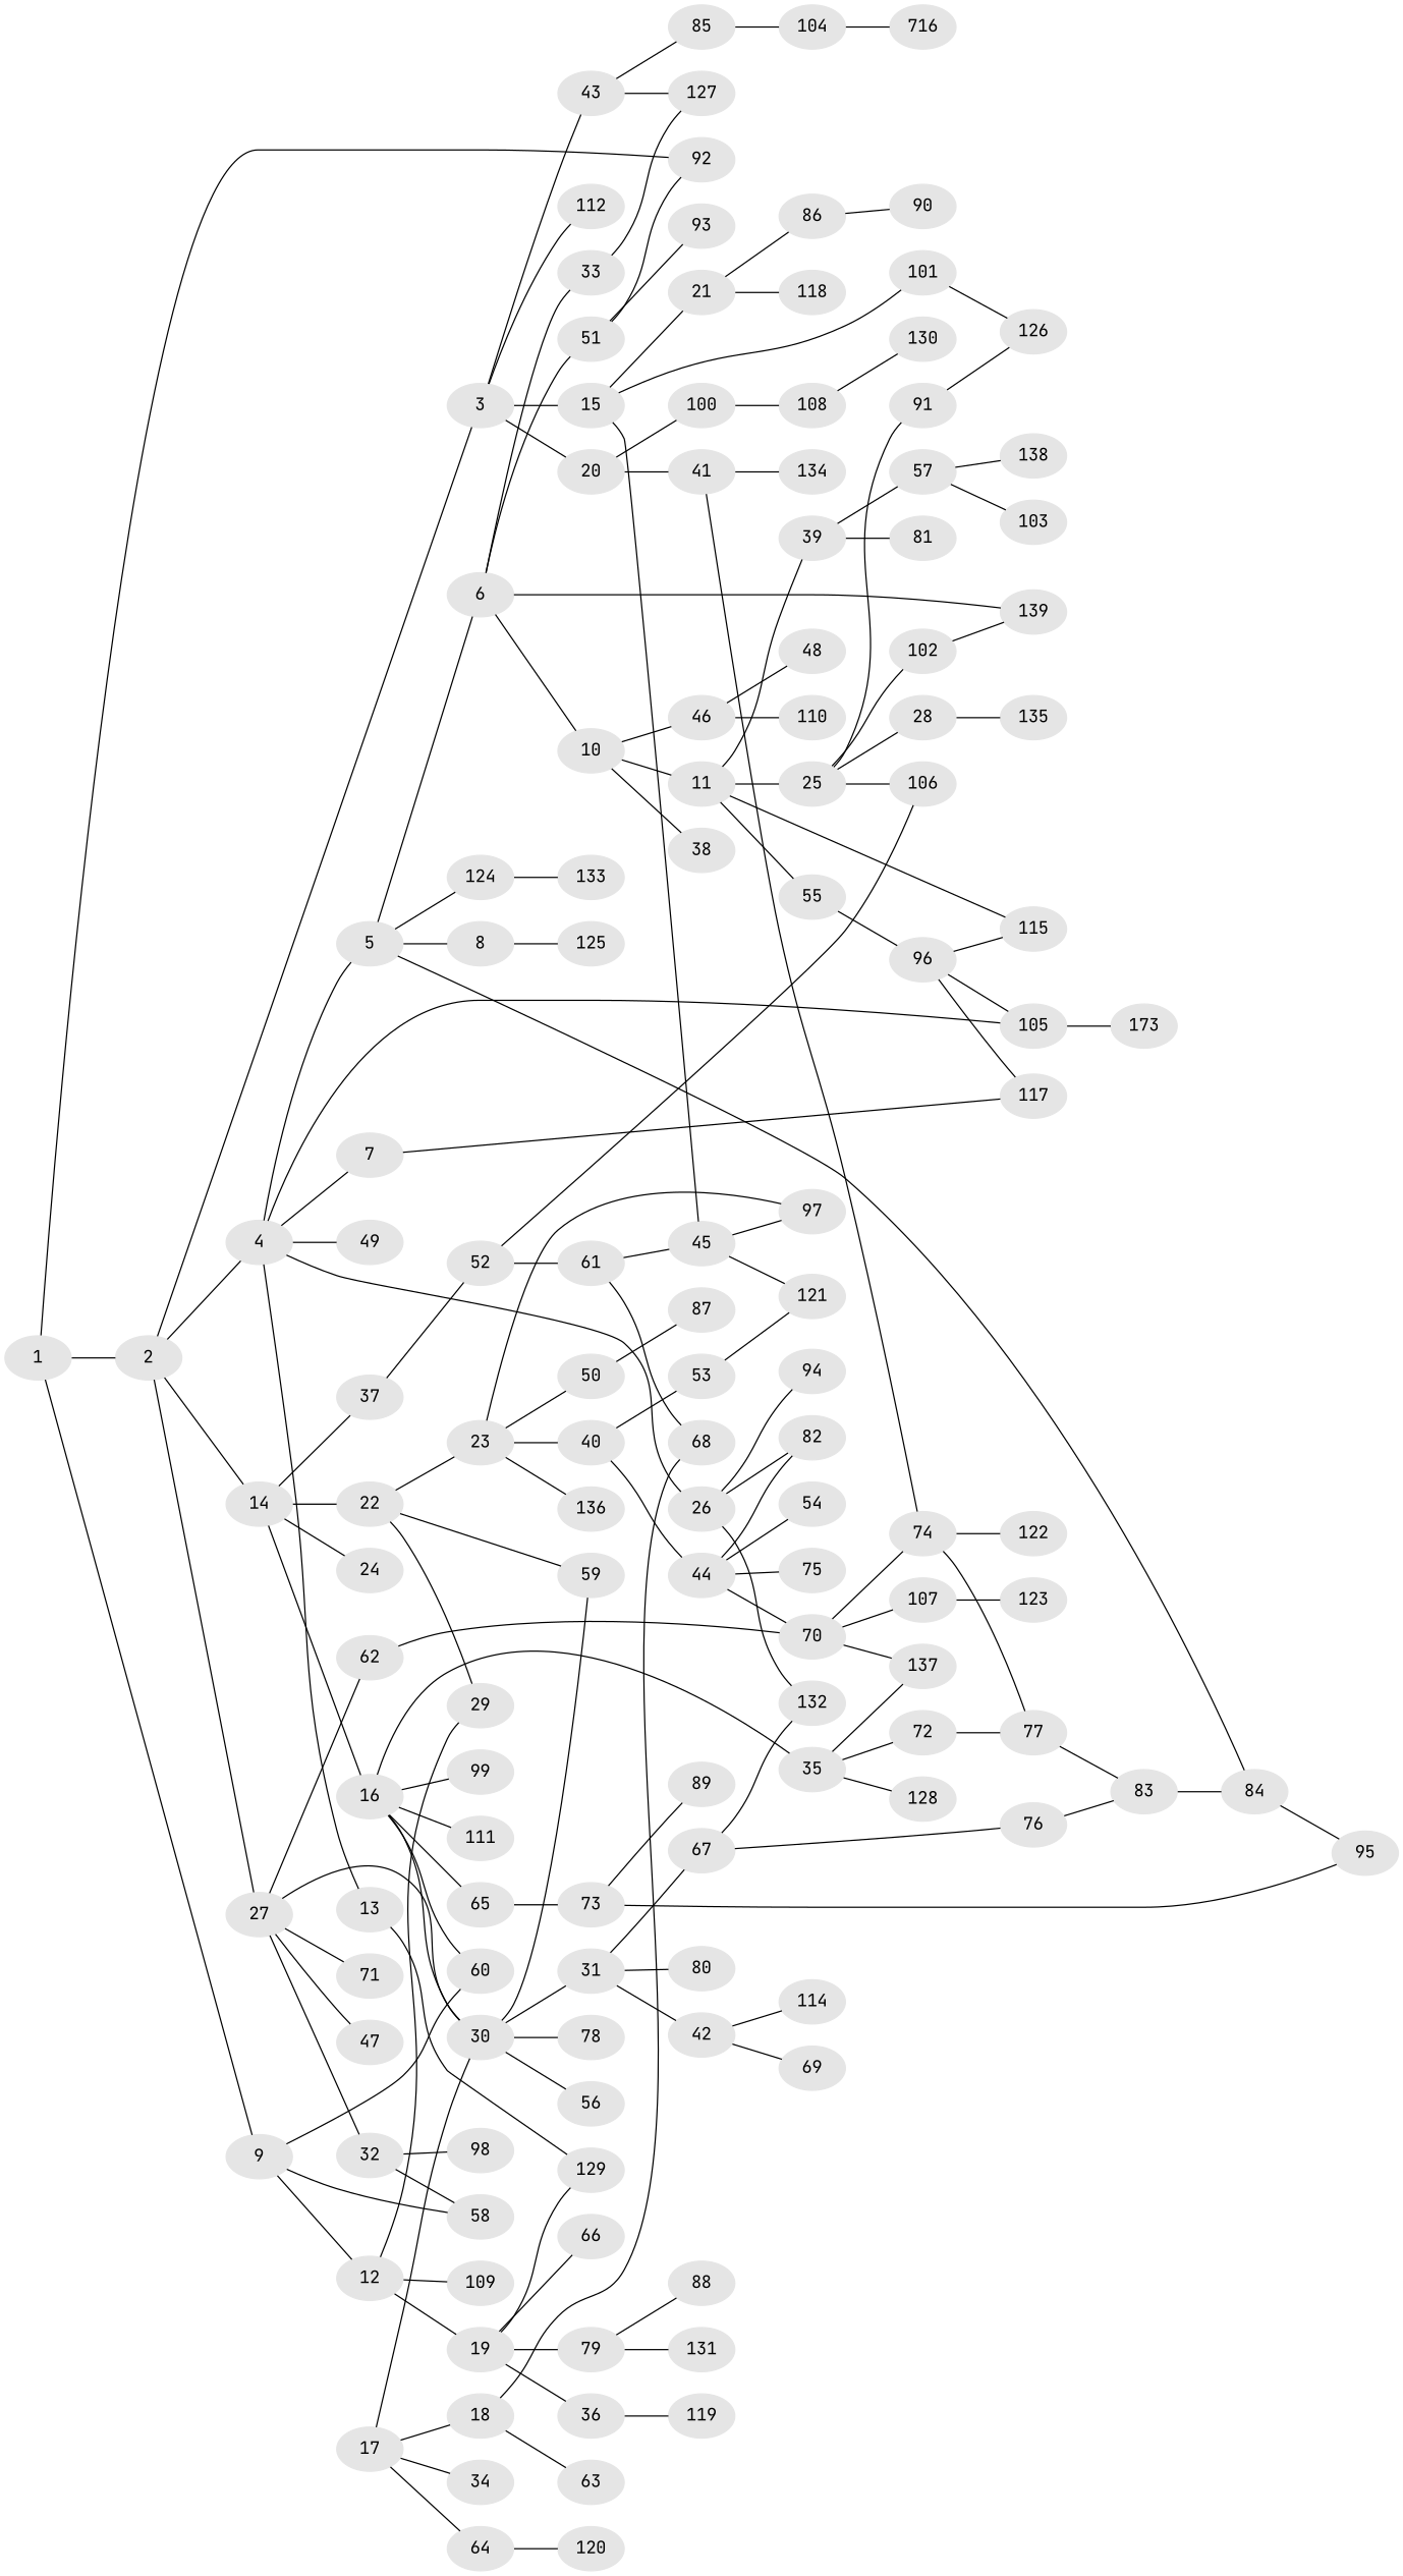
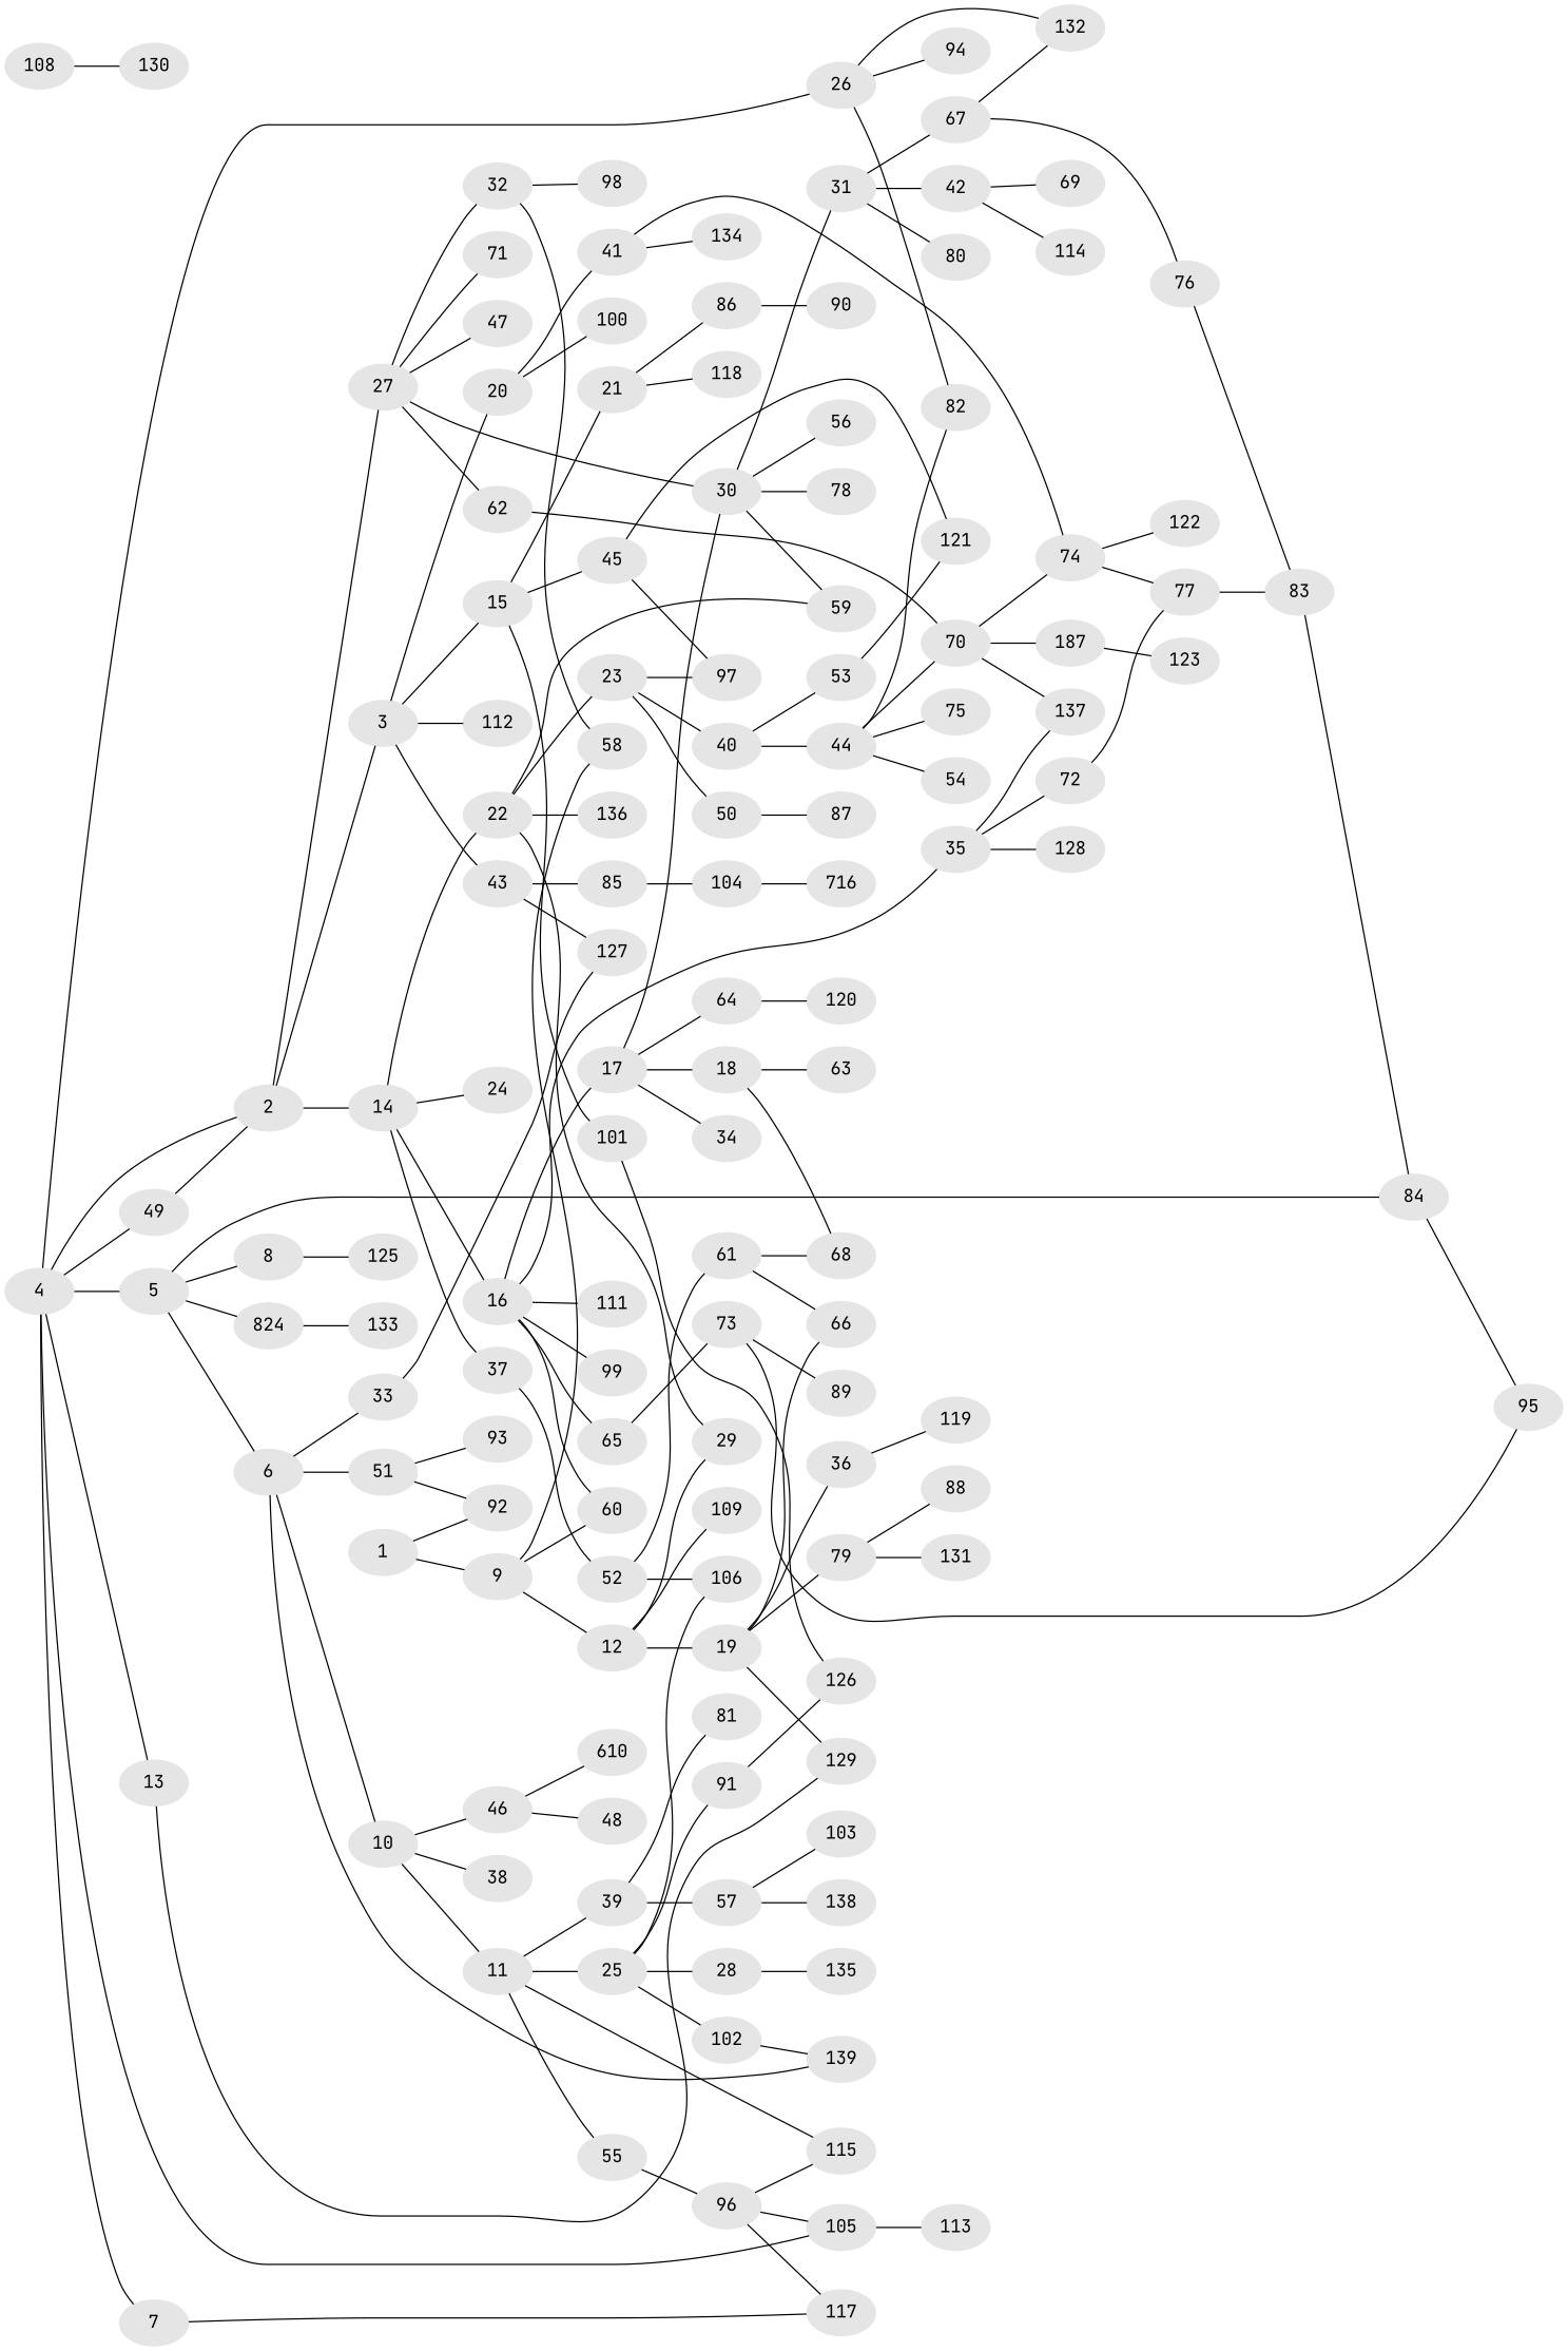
  graph {
    fontname="JetBrains Mono"
    rankdir=LR
    node [color=gray90 fontname="JetBrains Mono" style=filled]
    edge [fontname="JetBrains Mono"]
    1
    2
    9
    92
    3
    4
    14
    27
    12
    58
    60
    15
    20
    43
    112
    5
    7
    13
    26
    49
    105
    16
    22
    24
    37
    30
    32
    47
    62
    71
    21
    45
    101
    41
    100
    127
    85
    6
    8
    84
-   124
+   124 [label=824]
    117
    129
    82
    94
    132
-   113 [label=173]
+   113
    10
    33
    51
    139
    125
    95
    133
    11
    38
    46
    93
    19
    29
    109
    25
    39
    55
    115
    48
-   110
+   110 [label=610]
    28
    91
    102
    106
    57
    81
    96
    36
    66
    79
    17
    35
    65
    99
    111
    23
    59
    52
    86
    118
    97
    121
    126
    18
    34
    64
    72
    128
    137
    73
    63
    68
    31
    56
    78
    120
    119
    88
    131
    74
    134
    108
    90
    40
    50
    136
    44
    53
    87
    135
    98
    70
    42
    67
    80
    69
    114
    76
    77
    61
    103
    138
    54
    75
    122
    104
-   107
+   107 [label=187]
    89
    83
    123
    n138 [label=716]
    130
-   1 -- 2
+   49 -- 2
    1 -- 9
    1 -- 92
    2 -- 3
    2 -- 4
    2 -- 14
    2 -- 27
    9 -- 12
    9 -- 58
    9 -- 60
    3 -- 15
    3 -- 20
    3 -- 43
    3 -- 112
    4 -- 5
    4 -- 7
    4 -- 13
    4 -- 26
    4 -- 49
    4 -- 105
    14 -- 16
    14 -- 22
    14 -- 24
    14 -- 37
    27 -- 30
    27 -- 32
    27 -- 47
    27 -- 62
    27 -- 71
    12 -- 19
    12 -- 29
    12 -- 109
    15 -- 21
    15 -- 45
    15 -- 101
    20 -- 41
    20 -- 100
    43 -- 127
    43 -- 85
    5 -- 6
    5 -- 8
    5 -- 84
    5 -- 124
    7 -- 117
    13 -- 129
    26 -- 82
    26 -- 94
    26 -- 132
    105 -- 113
    16 -- 60
-   16 -- 30
+   16 -- 17
    16 -- 35
    16 -- 65
    16 -- 99
    16 -- 111
    22 -- 29
    22 -- 23
    22 -- 59
    37 -- 52
    30 -- 59
    30 -- 31
    30 -- 56
    30 -- 78
    32 -- 58
    32 -- 98
    62 -- 70
    21 -- 86
    21 -- 118
    45 -- 97
    45 -- 121
    101 -- 126
    41 -- 74
    41 -- 134
-   100 -- 108
    85 -- 104
    6 -- 10
    6 -- 33
    6 -- 51
    6 -- 139
    8 -- 125
    84 -- 95
    124 -- 133
    10 -- 11
    10 -- 38
    10 -- 46
    33 -- 127
    51 -- 92
    51 -- 93
    11 -- 25
    11 -- 39
    11 -- 55
    11 -- 115
    46 -- 48
    46 -- 110
    19 -- 129
    19 -- 36
    19 -- 66
    19 -- 79
    25 -- 28
    25 -- 91
    25 -- 102
    25 -- 106
    39 -- 57
    39 -- 81
    55 -- 96
    28 -- 135
    91 -- 126
    102 -- 139
    57 -- 103
    57 -- 138
    96 -- 105
    96 -- 117
    96 -- 115
    36 -- 119
    79 -- 88
    79 -- 131
    17 -- 30
    17 -- 18
    17 -- 34
    17 -- 64
    35 -- 72
    35 -- 128
    35 -- 137
    65 -- 73
    23 -- 97
    23 -- 40
    23 -- 50
-   23 -- 136
+   22 -- 136
    52 -- 106
    52 -- 61
    86 -- 90
    18 -- 63
    18 -- 68
    64 -- 120
    72 -- 77
    73 -- 95
    73 -- 89
    31 -- 42
    31 -- 67
    31 -- 80
    74 -- 77
    74 -- 122
    108 -- 130
    40 -- 44
    40 -- 53
    50 -- 87
    44 -- 82
    44 -- 70
    44 -- 54
    44 -- 75
    53 -- 121
    70 -- 137
    70 -- 74
    70 -- 107
    42 -- 69
    42 -- 114
    67 -- 132
    67 -- 76
    76 -- 83
    77 -- 83
-   61 -- 45
+   61 -- 66
    61 -- 68
    104 -- n138
    107 -- 123
    83 -- 84
  }
